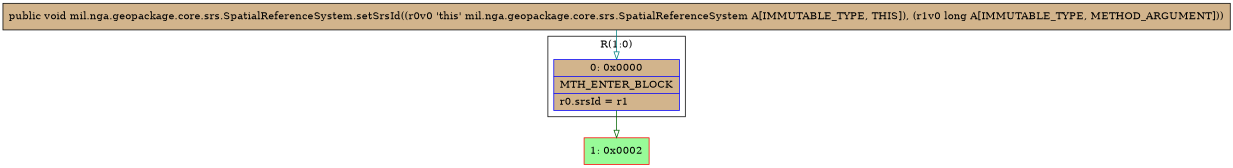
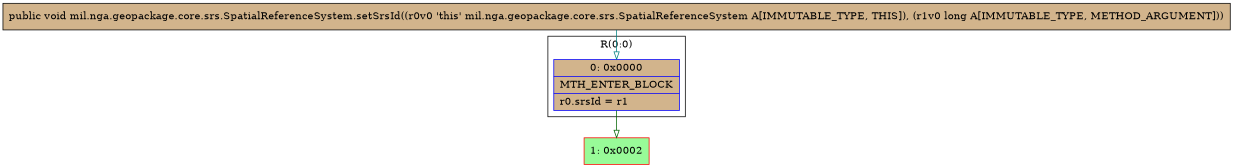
  digraph {
    node [shape=record style=filled fillcolor=tan]
    edge [arrowhead=onormal]
    n1 [color=blue label="{0\:\ 0x0000|MTH_ENTER_BLOCK\l|r0.srsId = r1\l}"]
    n2 [color=red label="{1\:\ 0x0002}" fillcolor=palegreen]
    n3 [label="{public void mil.nga.geopackage.core.srs.SpatialReferenceSystem.setSrsId((r0v0 'this' mil.nga.geopackage.core.srs.SpatialReferenceSystem A[IMMUTABLE_TYPE, THIS]), (r1v0 long A[IMMUTABLE_TYPE, METHOD_ARGUMENT])) }"]
    subgraph cluster_1 {
-     label="R(1:0)"
+     label="R(0:0)"
      n1
    }
    n1 -> n2 [color=darkgreen]
    n3 -> n1 [color=teal]
  }
